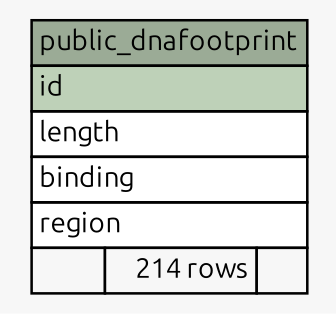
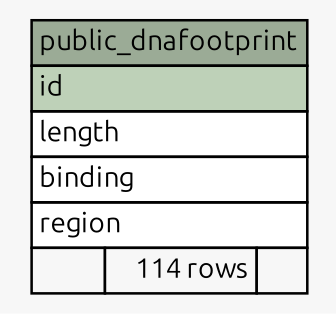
  digraph {
    bgcolor="#f7f7f7"
    fontname=Ubuntu
    fontsize=11
    nodesep=0.18
    rankdir=RL
    ranksep=0.46
-   n1 [fontname=Ubuntu fontsize=11 label=<     <TABLE BORDER="0" CELLBORDER="1" CELLSPACING="0" BGCOLOR="#ffffff">       <TR><TD COLSPAN="3" BGCOLOR="#9bab96" ALIGN="CENTER">public_dnafootprint</TD></TR>       <TR><TD PORT="id" COLSPAN="3" BGCOLOR="#bed1b8" ALIGN="LEFT">id</TD></TR>       <TR><TD PORT="length" COLSPAN="3" ALIGN="LEFT">length</TD></TR>       <TR><TD PORT="binding" COLSPAN="3" ALIGN="LEFT">binding</TD></TR>       <TR><TD PORT="region" COLSPAN="3" ALIGN="LEFT">region</TD></TR>       <TR><TD ALIGN="LEFT" BGCOLOR="#f7f7f7">  </TD><TD ALIGN="RIGHT" BGCOLOR="#f7f7f7">214 rows</TD><TD ALIGN="RIGHT" BGCOLOR="#f7f7f7">  </TD></TR>     </TABLE>> shape=plaintext]
+   n1 [fontname=Ubuntu fontsize=11 label=<     <TABLE BORDER="0" CELLBORDER="1" CELLSPACING="0" BGCOLOR="#ffffff">       <TR><TD COLSPAN="3" BGCOLOR="#9bab96" ALIGN="CENTER">public_dnafootprint</TD></TR>       <TR><TD PORT="id" COLSPAN="3" BGCOLOR="#bed1b8" ALIGN="LEFT">id</TD></TR>       <TR><TD PORT="length" COLSPAN="3" ALIGN="LEFT">length</TD></TR>       <TR><TD PORT="binding" COLSPAN="3" ALIGN="LEFT">binding</TD></TR>       <TR><TD PORT="region" COLSPAN="3" ALIGN="LEFT">region</TD></TR>       <TR><TD ALIGN="LEFT" BGCOLOR="#f7f7f7">  </TD><TD ALIGN="RIGHT" BGCOLOR="#f7f7f7">114 rows</TD><TD ALIGN="RIGHT" BGCOLOR="#f7f7f7">  </TD></TR>     </TABLE>> shape=plaintext]
  }
